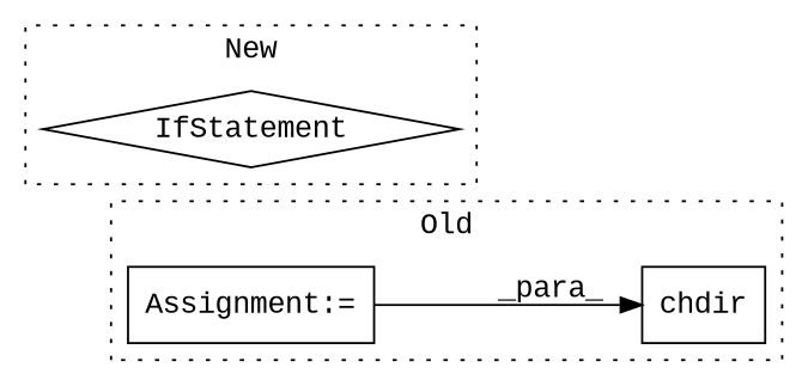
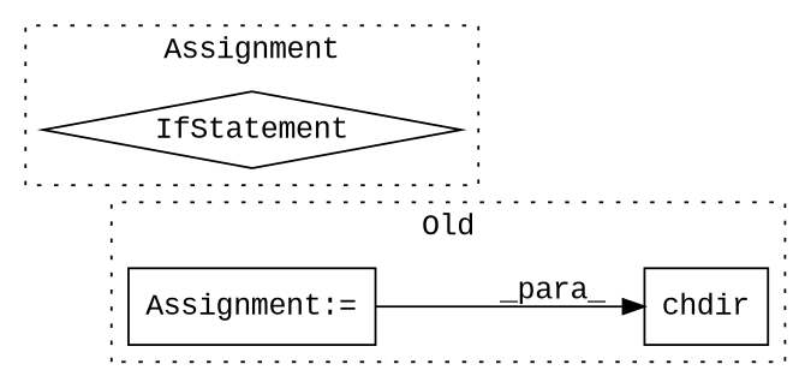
  digraph {
    rankdir=LR
    fontname="Liberation Mono"
    node [shape=box fontname="Liberation Mono"]
    n1 [a=32 l="6,1" label=chdir s="13427,13444"]
    n2 [a=7 l=1 label="Assignment:=" s=9688]
    n3 [a=25 l="4,2" label=IfStatement s="12366,12393" shape=diamond]
    subgraph cluster_1 {
      label=Old
      style=dotted
      n1
      n2
    }
    subgraph cluster_2 {
-     label=New
+     label=Assignment
      style=dotted
      n3
    }
    n2 -> n1 [label=_para_ fontname="Liberation Mono"]
  }
